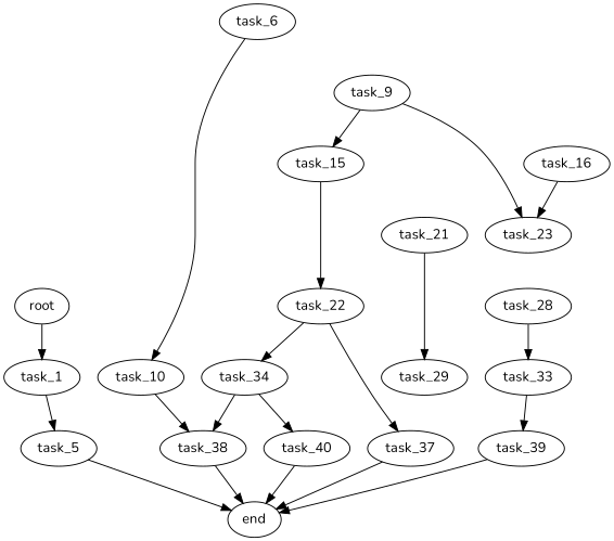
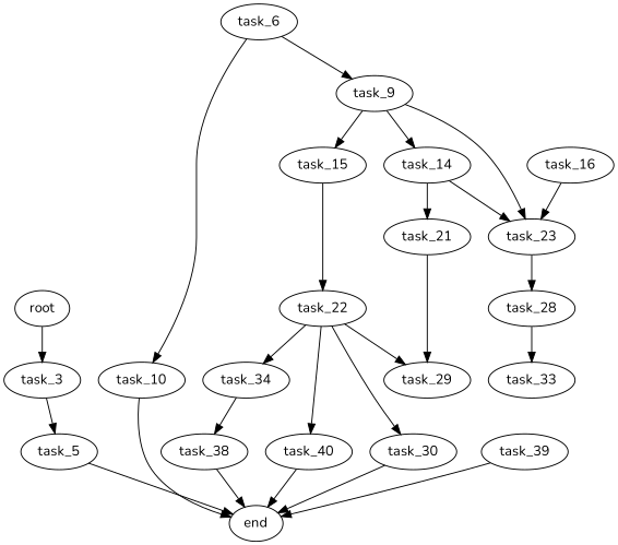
  digraph {
    fontname=Nunito
    node [fontname=Nunito]
    edge [fontname=Nunito]
    root
-   task_1
+   task_1 [label=task_3]
    task_5
    end
    task_6
    task_9
    task_10
+   task_14
    task_15
    task_23
    task_21
    task_22
    task_16
    task_29
    task_28
-   task_30 [label=task_37]
+   task_30
    task_34
    task_33
    task_39
    task_38
    task_40
    root -> task_1
    task_1 -> task_5
    task_5 -> end
+   task_6 -> task_9
    task_6 -> task_10
+   task_9 -> task_14
    task_9 -> task_15
    task_9 -> task_23
-   task_10 -> task_38
+   task_10 -> end
+   task_14 -> task_23
+   task_14 -> task_21
    task_15 -> task_22
+   task_23 -> task_28
    task_21 -> task_29
+   task_22 -> task_29
    task_22 -> task_30
    task_22 -> task_34
    task_16 -> task_23
    task_28 -> task_33
    task_30 -> end
    task_34 -> task_38
-   task_34 -> task_40
-   task_33 -> task_39
+   task_22 -> task_40
    task_39 -> end
    task_38 -> end
    task_40 -> end
  }
